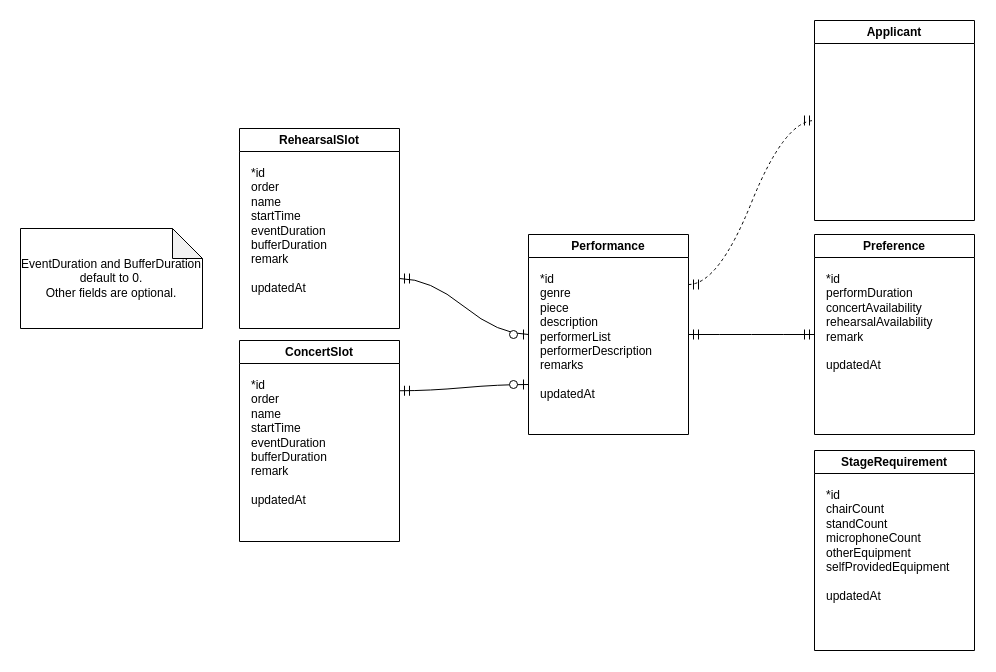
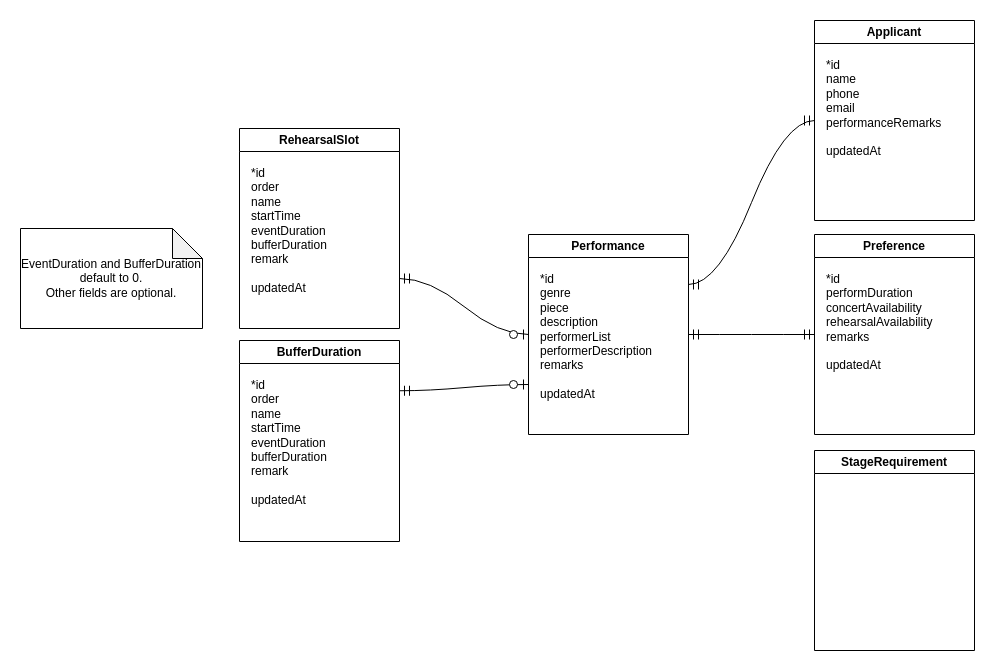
  <mxCell id="0" />
  <mxCell id="1" parent="0" />
  <mxCell id="2" value="Performance" style="swimlane;whiteSpace=wrap;html=1;" parent="1" vertex="1"><mxGeometry x="528" y="234" width="160" height="200" as="geometry" /></mxCell>
  <mxCell id="3" value="&lt;div&gt;&lt;span style=&quot;background-color: initial;&quot;&gt;*id&lt;/span&gt;&lt;/div&gt;&lt;div&gt;&lt;span style=&quot;background-color: initial;&quot;&gt;genre&lt;/span&gt;&lt;br&gt;&lt;/div&gt;&lt;div&gt;piece&lt;/div&gt;&lt;div&gt;description&lt;/div&gt;&lt;div&gt;performerList&lt;/div&gt;&lt;div&gt;performerDescription&lt;/div&gt;&lt;div&gt;remarks&lt;/div&gt;&lt;div&gt;&lt;br&gt;&lt;/div&gt;&lt;div&gt;updatedAt&lt;br&gt;&lt;/div&gt;" style="text;html=1;align=left;verticalAlign=top;resizable=0;points=[];autosize=1;strokeColor=none;fillColor=none;fontSize=12;" parent="2" vertex="1"><mxGeometry x="10" y="31" width="130" height="142" as="geometry" /></mxCell>
  <mxCell id="4" value="Applicant" style="swimlane;whiteSpace=wrap;html=1;" parent="1" vertex="1"><mxGeometry x="814" y="20" width="160" height="200" as="geometry" /></mxCell>
+ <mxCell id="5" value="&lt;div&gt;*id&lt;/div&gt;&lt;div&gt;name&lt;/div&gt;&lt;div&gt;phone&lt;/div&gt;&lt;div&gt;email&lt;/div&gt;&lt;div&gt;performanceRemarks&lt;/div&gt;&lt;div&gt;&lt;br&gt;&lt;/div&gt;&lt;div&gt;updatedAt&lt;/div&gt;" style="text;html=1;align=left;verticalAlign=top;resizable=0;points=[];autosize=1;strokeColor=none;fillColor=none;fontSize=12;" parent="4" vertex="1"><mxGeometry x="10" y="31" width="133" height="113" as="geometry" /></mxCell>
  <mxCell id="6" value="Preference" style="swimlane;whiteSpace=wrap;html=1;" parent="1" vertex="1"><mxGeometry x="814" y="234" width="160" height="200" as="geometry" /></mxCell>
- <mxCell id="7" value="&lt;div&gt;*id&lt;/div&gt;&lt;div&gt;performDuration&lt;/div&gt;&lt;div&gt;concertAvailability&lt;/div&gt;&lt;div&gt;rehearsalAvailability&lt;/div&gt;&lt;div&gt;remark&lt;/div&gt;&lt;div&gt;&lt;br&gt;&lt;/div&gt;&lt;div&gt;updatedAt&lt;br&gt;&lt;/div&gt;" style="text;html=1;align=left;verticalAlign=top;resizable=0;points=[];autosize=1;strokeColor=none;fillColor=none;fontSize=12;" parent="6" vertex="1"><mxGeometry x="10" y="31" width="125" height="113" as="geometry" /></mxCell>
+ <mxCell id="7" value="&lt;div&gt;*id&lt;/div&gt;&lt;div&gt;performDuration&lt;/div&gt;&lt;div&gt;concertAvailability&lt;/div&gt;&lt;div&gt;rehearsalAvailability&lt;/div&gt;&lt;div&gt;remarks&lt;/div&gt;&lt;div&gt;&lt;br&gt;&lt;/div&gt;&lt;div&gt;updatedAt&lt;br&gt;&lt;/div&gt;" style="text;html=1;align=left;verticalAlign=top;resizable=0;points=[];autosize=1;strokeColor=none;fillColor=none;fontSize=12;" parent="6" vertex="1"><mxGeometry x="10" y="31" width="125" height="113" as="geometry" /></mxCell>
  <mxCell id="8" value="StageRequirement" style="swimlane;whiteSpace=wrap;html=1;" parent="1" vertex="1"><mxGeometry x="814" y="450" width="160" height="200" as="geometry" /></mxCell>
- <mxCell id="9" value="&lt;div&gt;*id&lt;/div&gt;&lt;div&gt;chair&lt;span style=&quot;background-color: initial;&quot;&gt;Count&lt;/span&gt;&lt;/div&gt;&lt;div&gt;stand&lt;span style=&quot;background-color: initial;&quot;&gt;Count&lt;/span&gt;&lt;/div&gt;&lt;div&gt;microphoneCount&lt;/div&gt;&lt;div&gt;otherEquipment&lt;/div&gt;&lt;div&gt;selfProvidedEquipment&lt;/div&gt;&lt;div&gt;&lt;br&gt;&lt;/div&gt;&lt;div&gt;updatedAt&lt;br&gt;&lt;/div&gt;" style="text;html=1;align=left;verticalAlign=top;resizable=0;points=[];autosize=1;strokeColor=none;fillColor=none;fontSize=12;" parent="8" vertex="1"><mxGeometry x="10" y="31" width="141" height="127" as="geometry" /></mxCell>
- <mxCell id="10" value="ConcertSlot" style="swimlane;whiteSpace=wrap;html=1;" parent="1" vertex="1"><mxGeometry x="239" y="340" width="160" height="201" as="geometry" /></mxCell>
+ <mxCell id="10" value="BufferDuration" style="swimlane;whiteSpace=wrap;html=1;" parent="1" vertex="1"><mxGeometry x="239" y="340" width="160" height="201" as="geometry" /></mxCell>
  <mxCell id="11" value="&lt;div&gt;*id&lt;/div&gt;&lt;div&gt;order&lt;br&gt;&lt;/div&gt;&lt;div&gt;name&lt;br&gt;&lt;/div&gt;&lt;div&gt;startTime&lt;/div&gt;&lt;div&gt;eventDuration&lt;/div&gt;&lt;div&gt;bufferDuration&lt;/div&gt;&lt;div&gt;remark&lt;/div&gt;&lt;div&gt;&lt;br&gt;&lt;/div&gt;&lt;div&gt;&lt;div&gt;updatedAt&lt;/div&gt;&lt;/div&gt;" style="text;html=1;align=left;verticalAlign=top;resizable=0;points=[];autosize=1;strokeColor=none;fillColor=none;fontSize=12;" parent="10" vertex="1"><mxGeometry x="10" y="31" width="94" height="142" as="geometry" /></mxCell>
  <mxCell id="12" value="RehearsalSlot" style="swimlane;whiteSpace=wrap;html=1;" parent="1" vertex="1"><mxGeometry x="239" y="128" width="160" height="200" as="geometry" /></mxCell>
  <mxCell id="13" value="&lt;div&gt;*id&lt;/div&gt;&lt;div&gt;order&lt;br&gt;&lt;/div&gt;&lt;div&gt;name&lt;br&gt;&lt;/div&gt;&lt;div&gt;startTime&lt;/div&gt;&lt;div&gt;eventDuration&lt;/div&gt;&lt;div&gt;bufferDuration&lt;/div&gt;&lt;div&gt;remark&lt;/div&gt;&lt;div&gt;&lt;br&gt;&lt;/div&gt;&lt;div&gt;updatedAt&lt;br&gt;&lt;/div&gt;" style="text;html=1;align=left;verticalAlign=top;resizable=0;points=[];autosize=1;strokeColor=none;fillColor=none;fontSize=12;" parent="12" vertex="1"><mxGeometry x="10" y="31" width="94" height="142" as="geometry" /></mxCell>
  <mxCell id="14" value="" style="edgeStyle=entityRelationEdgeStyle;fontSize=12;html=1;endArrow=ERmandOne;startArrow=ERmandOne;rounded=0;startSize=8;endSize=8;curved=1;" parent="1" source="2" target="6" edge="1"><mxGeometry width="100" height="100" relative="1" as="geometry"><mxPoint x="713" y="281" as="sourcePoint" /><mxPoint x="813" y="181" as="targetPoint" /></mxGeometry></mxCell>
- <mxCell id="15" value="" style="edgeStyle=entityRelationEdgeStyle;fontSize=12;html=1;endArrow=ERmandOne;startArrow=ERmandOne;rounded=0;startSize=8;endSize=8;curved=1;exitX=1;exitY=0.25;exitDx=0;exitDy=0;dashed=1;" parent="1" source="2" target="4" edge="1"><mxGeometry width="100" height="100" relative="1" as="geometry"><mxPoint x="713" y="281" as="sourcePoint" /><mxPoint x="813" y="181" as="targetPoint" /></mxGeometry></mxCell>
+ <mxCell id="15" value="" style="edgeStyle=entityRelationEdgeStyle;fontSize=12;html=1;endArrow=ERmandOne;startArrow=ERmandOne;rounded=0;startSize=8;endSize=8;curved=1;exitX=1;exitY=0.25;exitDx=0;exitDy=0;" parent="1" source="2" target="4" edge="1"><mxGeometry width="100" height="100" relative="1" as="geometry"><mxPoint x="713" y="281" as="sourcePoint" /><mxPoint x="813" y="181" as="targetPoint" /></mxGeometry></mxCell>
  <mxCell id="16" value="" style="edgeStyle=entityRelationEdgeStyle;fontSize=12;html=1;endArrow=ERzeroToOne;startArrow=ERmandOne;rounded=0;startSize=8;endSize=8;curved=1;entryX=0;entryY=0.5;entryDx=0;entryDy=0;exitX=1;exitY=0.75;exitDx=0;exitDy=0;" parent="1" source="12" target="2" edge="1"><mxGeometry width="100" height="100" relative="1" as="geometry"><mxPoint x="425" y="273" as="sourcePoint" /><mxPoint x="511" y="326" as="targetPoint" /></mxGeometry></mxCell>
  <mxCell id="17" value="" style="edgeStyle=entityRelationEdgeStyle;fontSize=12;html=1;endArrow=ERzeroToOne;startArrow=ERmandOne;rounded=0;startSize=8;endSize=8;curved=1;entryX=0;entryY=0.75;entryDx=0;entryDy=0;exitX=1;exitY=0.25;exitDx=0;exitDy=0;" parent="1" source="10" target="2" edge="1"><mxGeometry width="100" height="100" relative="1" as="geometry"><mxPoint x="458" y="348" as="sourcePoint" /><mxPoint x="538" y="344" as="targetPoint" /></mxGeometry></mxCell>
  <mxCell id="18" value="&lt;div&gt;EventDuration and BufferDuration default to 0.&lt;/div&gt;&lt;div&gt;Other fields are optional.&lt;/div&gt;" style="shape=note;whiteSpace=wrap;html=1;backgroundOutline=1;darkOpacity=0.05;" parent="1" vertex="1"><mxGeometry x="20" y="228" width="182" height="100" as="geometry" /></mxCell>
